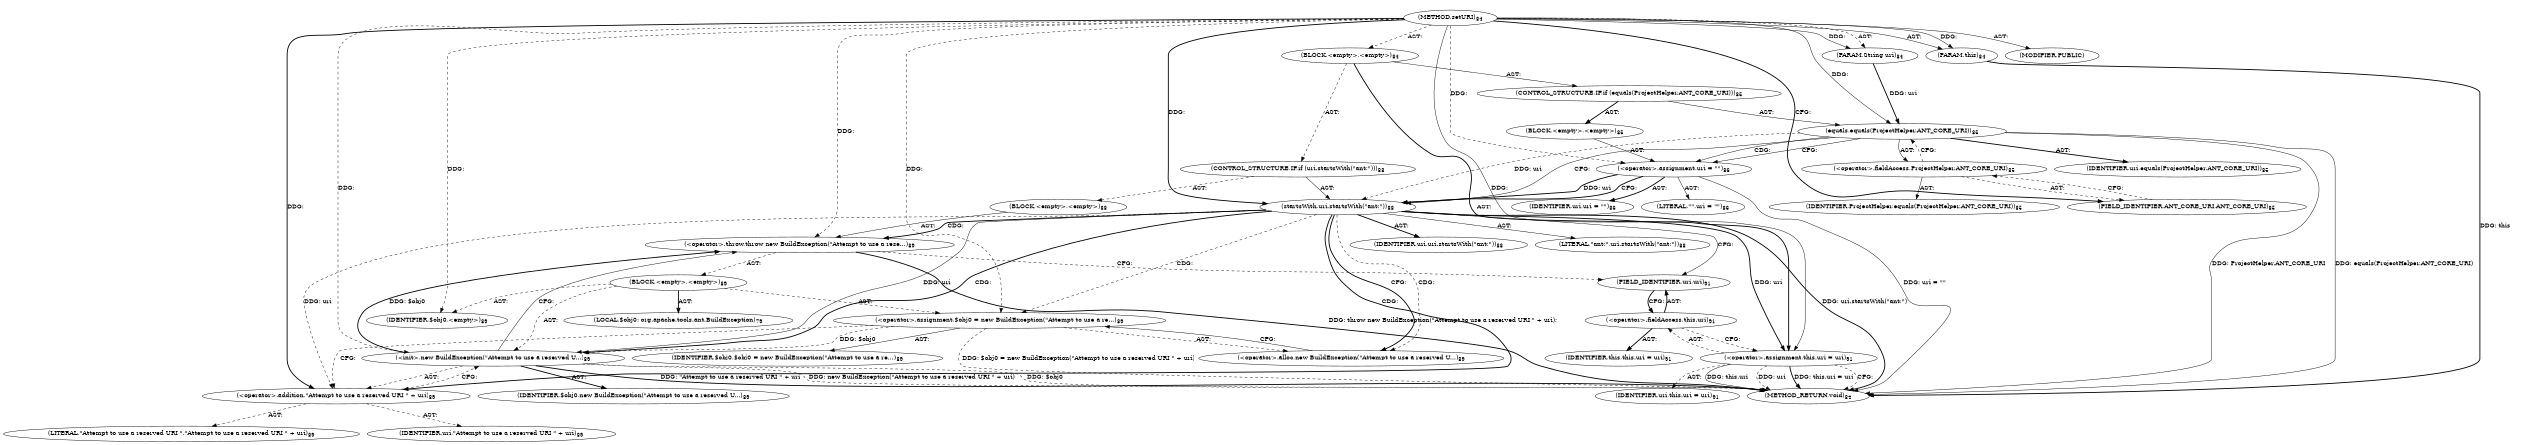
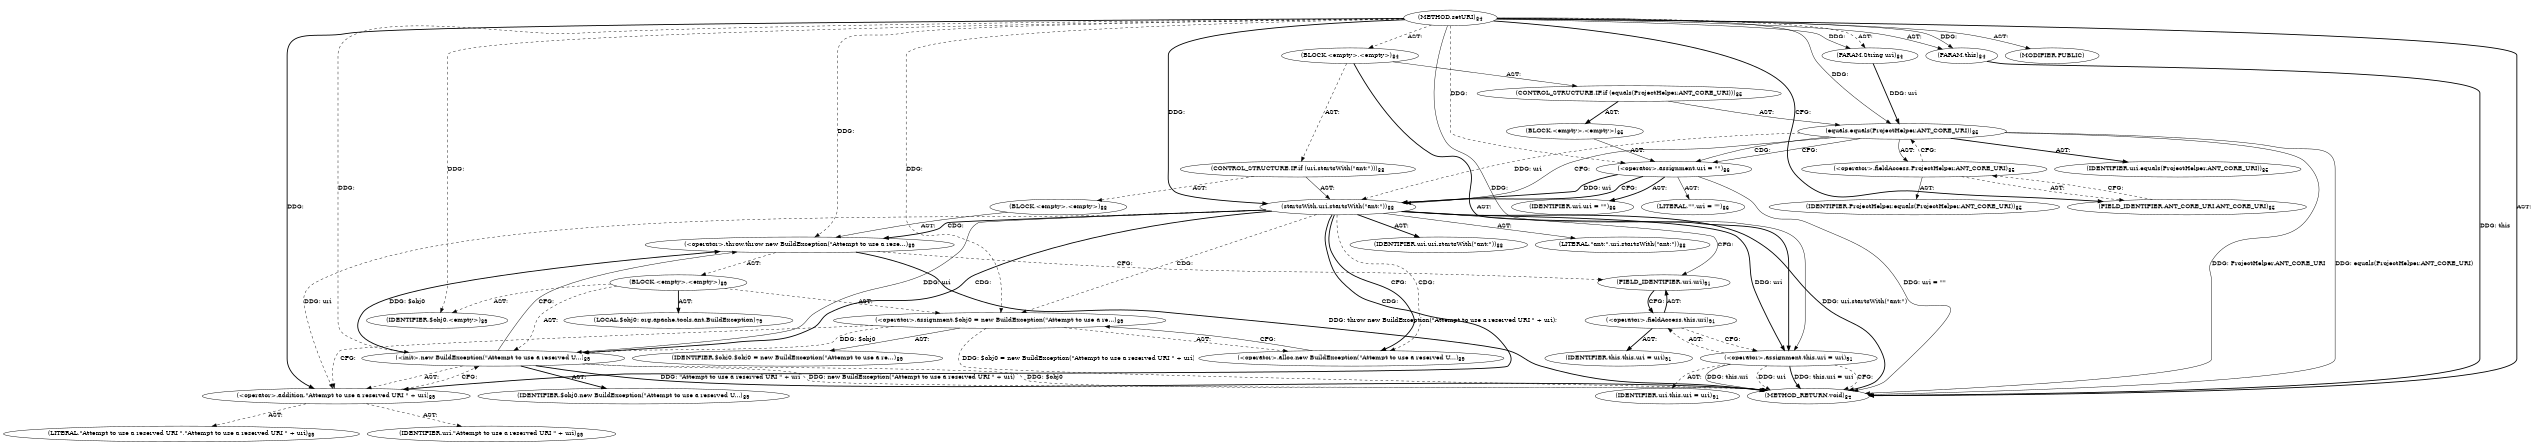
  digraph {
    edge [style=dashed]
    n1 [label=<(METHOD,setURI)<SUB>84</SUB>>]
    n2 [label=<(PARAM,this)<SUB>84</SUB>>]
    n3 [label=<(PARAM,String uri)<SUB>84</SUB>>]
    n4 [label=<(BLOCK,&lt;empty&gt;,&lt;empty&gt;)<SUB>84</SUB>>]
    n5 [label=<(equals,equals(ProjectHelper.ANT_CORE_URI))<SUB>85</SUB>>]
    n6 [label=<(FIELD_IDENTIFIER,ANT_CORE_URI,ANT_CORE_URI)<SUB>85</SUB>>]
    n7 [label=<(&lt;operator&gt;.assignment,uri = &quot;&quot;)<SUB>86</SUB>>]
    n8 [label=<(startsWith,uri.startsWith(&quot;ant:&quot;))<SUB>88</SUB>>]
    n9 [label=<(&lt;operator&gt;.throw,throw new BuildException(&quot;Attempt to use a rese...)<SUB>89</SUB>>]
    n10 [label=<(&lt;operator&gt;.assignment,$obj0 = new BuildException(&quot;Attempt to use a re...)<SUB>89</SUB>>]
    n11 [label=<(&lt;init&gt;,new BuildException(&quot;Attempt to use a reserved U...)<SUB>89</SUB>>]
    n12 [label=<(&lt;operator&gt;.addition,&quot;Attempt to use a reserved URI &quot; + uri)<SUB>89</SUB>>]
    n13 [label=<(IDENTIFIER,$obj0,&lt;empty&gt;)<SUB>89</SUB>>]
    n14 [label=<(&lt;operator&gt;.assignment,this.uri = uri)<SUB>91</SUB>>]
    n15 [label=<(MODIFIER,PUBLIC)>]
    n16 [label=<(METHOD_RETURN,void)<SUB>84</SUB>>]
    n17 [label=<(CONTROL_STRUCTURE,IF,if (equals(ProjectHelper.ANT_CORE_URI)))<SUB>85</SUB>>]
    n18 [label=<(CONTROL_STRUCTURE,IF,if (uri.startsWith(&quot;ant:&quot;)))<SUB>88</SUB>>]
    n19 [label=<(IDENTIFIER,uri,equals(ProjectHelper.ANT_CORE_URI))<SUB>85</SUB>>]
    n20 [label=<(&lt;operator&gt;.fieldAccess,ProjectHelper.ANT_CORE_URI)<SUB>85</SUB>>]
    n21 [label=<(IDENTIFIER,uri,uri = &quot;&quot;)<SUB>86</SUB>>]
    n22 [label=<(LITERAL,&quot;&quot;,uri = &quot;&quot;)<SUB>86</SUB>>]
    n23 [label=<(IDENTIFIER,uri,uri.startsWith(&quot;ant:&quot;))<SUB>88</SUB>>]
    n24 [label=<(LITERAL,&quot;ant:&quot;,uri.startsWith(&quot;ant:&quot;))<SUB>88</SUB>>]
    n25 [label=<(&lt;operator&gt;.alloc,new BuildException(&quot;Attempt to use a reserved U...)<SUB>89</SUB>>]
    n26 [label=<(FIELD_IDENTIFIER,uri,uri)<SUB>91</SUB>>]
    n27 [label=<(BLOCK,&lt;empty&gt;,&lt;empty&gt;)<SUB>89</SUB>>]
    n28 [label=<(IDENTIFIER,$obj0,$obj0 = new BuildException(&quot;Attempt to use a re...)<SUB>89</SUB>>]
    n29 [label=<(IDENTIFIER,$obj0,new BuildException(&quot;Attempt to use a reserved U...)<SUB>89</SUB>>]
    n30 [label=<(LITERAL,&quot;Attempt to use a reserved URI &quot;,&quot;Attempt to use a reserved URI &quot; + uri)<SUB>89</SUB>>]
    n31 [label=<(IDENTIFIER,uri,&quot;Attempt to use a reserved URI &quot; + uri)<SUB>89</SUB>>]
    n32 [label=<(&lt;operator&gt;.fieldAccess,this.uri)<SUB>91</SUB>>]
    n33 [label=<(IDENTIFIER,uri,this.uri = uri)<SUB>91</SUB>>]
    n34 [label=<(BLOCK,&lt;empty&gt;,&lt;empty&gt;)<SUB>85</SUB>>]
    n35 [label=<(BLOCK,&lt;empty&gt;,&lt;empty&gt;)<SUB>88</SUB>>]
    n36 [label=<(IDENTIFIER,ProjectHelper,equals(ProjectHelper.ANT_CORE_URI))<SUB>85</SUB>>]
    n37 [label=<(LOCAL,$obj0: org.apache.tools.ant.BuildException)<SUB>79</SUB>>]
    n38 [label=<(IDENTIFIER,this,this.uri = uri)<SUB>91</SUB>>]
    n1 -> n2 [label="AST: " style=solid]
    n1 -> n2 [label="DDG: " style=solid]
    n1 -> n3 [label="AST: "]
    n1 -> n3 [label="DDG: " style=solid]
    n1 -> n4 [label="AST: "]
    n1 -> n5 [label="DDG: " style=solid]
    n1 -> n6 [label="CFG: " style=bold]
    n1 -> n7 [label="DDG: "]
    n1 -> n8 [label="DDG: " style=bold]
    n1 -> n9 [label="DDG: "]
    n1 -> n10 [label="DDG: "]
    n1 -> n11 [label="DDG: "]
    n1 -> n12 [label="DDG: " style=bold]
    n1 -> n13 [label="DDG: "]
    n1 -> n14 [label="DDG: " style=solid]
    n1 -> n15 [label="AST: " style=solid]
+   n1 -> n16 [label="AST: " style=bold]
    n2 -> n16 [label="DDG: this" style=bold]
    n3 -> n5 [label="DDG: uri" style=bold]
    n4 -> n14 [label="AST: " style=bold]
    n4 -> n17 [label="AST: " style=solid]
    n4 -> n18 [label="AST: "]
    n5 -> n7 [label="CFG: " style=solid]
    n5 -> n7 [label="CDG: " style=solid]
    n5 -> n8 [label="CFG: " style=solid]
    n5 -> n8 [label="DDG: uri"]
    n5 -> n16 [label="DDG: ProjectHelper.ANT_CORE_URI" style=solid]
    n5 -> n16 [label="DDG: equals(ProjectHelper.ANT_CORE_URI)" style=solid]
    n5 -> n19 [label="AST: " style=bold]
    n5 -> n20 [label="AST: " style=solid]
    n6 -> n20 [label="CFG: "]
    n7 -> n8 [label="CFG: " style=bold]
    n7 -> n8 [label="DDG: uri" style=bold]
    n7 -> n16 [label="DDG: uri = &quot;&quot;" style=solid]
    n7 -> n21 [label="AST: " style=bold]
    n7 -> n22 [label="AST: " style=solid]
    n8 -> n9 [label="CDG: " style=bold]
    n8 -> n10 [label="CDG: "]
    n8 -> n11 [label="DDG: uri" style=solid]
    n8 -> n11 [label="CDG: " style=bold]
    n8 -> n12 [label="DDG: uri"]
    n8 -> n12 [label="CDG: " style=bold]
    n8 -> n14 [label="DDG: uri" style=bold]
    n8 -> n16 [label="DDG: uri.startsWith(&quot;ant:&quot;)" style=bold]
    n8 -> n23 [label="AST: " style=bold]
    n8 -> n24 [label="AST: " style=solid]
    n8 -> n25 [label="CFG: " style=bold]
    n8 -> n25 [label="CDG: "]
    n8 -> n26 [label="CFG: " style=solid]
    n9 -> n16 [label="DDG: throw new BuildException(&quot;Attempt to use a reserved URI &quot; + uri);" style=bold]
    n9 -> n26 [label="CFG: "]
    n9 -> n27 [label="AST: "]
    n10 -> n11 [label="DDG: $obj0"]
    n10 -> n12 [label="CFG: "]
    n10 -> n16 [label="DDG: $obj0 = new BuildException(&quot;Attempt to use a reserved URI &quot; + uri)"]
    n10 -> n25 [label="AST: "]
    n10 -> n28 [label="AST: " style=solid]
    n11 -> n9 [label="CFG: " style=solid]
    n11 -> n9 [label="DDG: $obj0" style=bold]
    n11 -> n12 [label="AST: "]
    n11 -> n16 [label="DDG: $obj0"]
    n11 -> n16 [label="DDG: &quot;Attempt to use a reserved URI &quot; + uri" style=bold]
    n11 -> n16 [label="DDG: new BuildException(&quot;Attempt to use a reserved URI &quot; + uri)"]
    n11 -> n29 [label="AST: " style=bold]
    n12 -> n11 [label="CFG: "]
    n12 -> n30 [label="AST: "]
    n12 -> n31 [label="AST: "]
    n14 -> n16 [label="CFG: "]
    n14 -> n16 [label="DDG: this.uri" style=solid]
    n14 -> n16 [label="DDG: uri"]
    n14 -> n16 [label="DDG: this.uri = uri" style=bold]
    n14 -> n32 [label="AST: "]
    n14 -> n33 [label="AST: "]
    n17 -> n5 [label="AST: " style=solid]
    n17 -> n34 [label="AST: " style=bold]
    n18 -> n8 [label="AST: " style=solid]
    n18 -> n35 [label="AST: "]
    n20 -> n5 [label="CFG: "]
    n20 -> n6 [label="AST: "]
    n20 -> n36 [label="AST: " style=solid]
    n25 -> n10 [label="CFG: " style=solid]
    n26 -> n32 [label="CFG: " style=bold]
    n27 -> n10 [label="AST: "]
    n27 -> n11 [label="AST: "]
    n27 -> n13 [label="AST: "]
    n27 -> n37 [label="AST: " style=bold]
    n32 -> n14 [label="CFG: "]
    n32 -> n26 [label="AST: " style=bold]
    n32 -> n38 [label="AST: " style=bold]
    n34 -> n7 [label="AST: " style=solid]
    n35 -> n9 [label="AST: " style=solid]
  }
